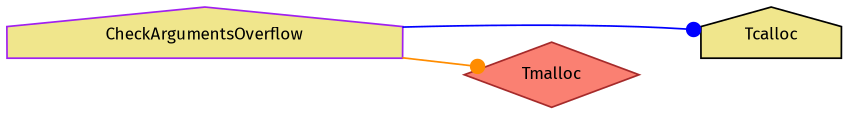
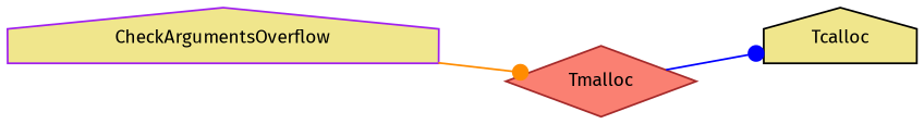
  digraph {
    fontname="Fira Sans"
    rankdir=LR
    node [fillcolor=khaki fontname="Fira Sans" fontsize=10 shape=house style=filled]
    edge [arrowhead=dot fontname="Fira Sans" fontsize=10 labelfontname=Helvetica labelfontsize=10 style=solid]
    n1 [color=purple fontcolor=black height=0.2 label=CheckArgumentsOverflow width=0.4]
    n2 [color=black height=0.2 label=Tcalloc width=0.4]
    n3 [color=brown fillcolor=salmon height=0.2 label=Tmalloc shape=diamond width=0.4]
-   n1 -> n2 [color=blue]
+   n3 -> n2 [color=blue]
    n1 -> n3 [color=darkorange]
  }
